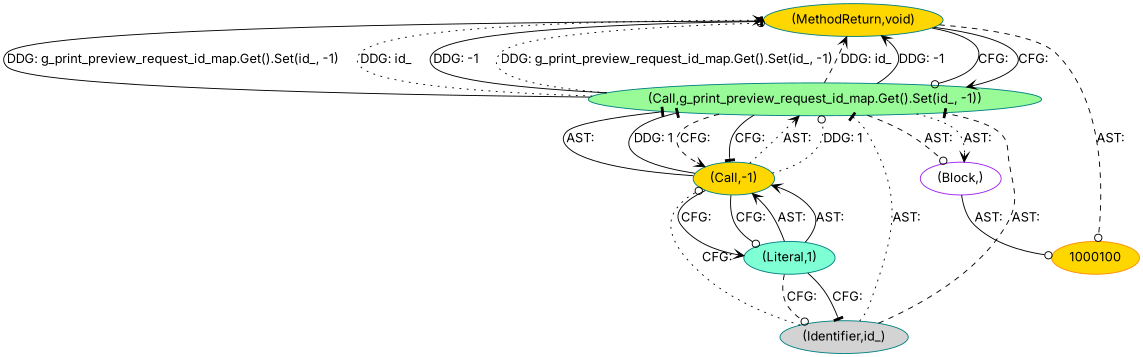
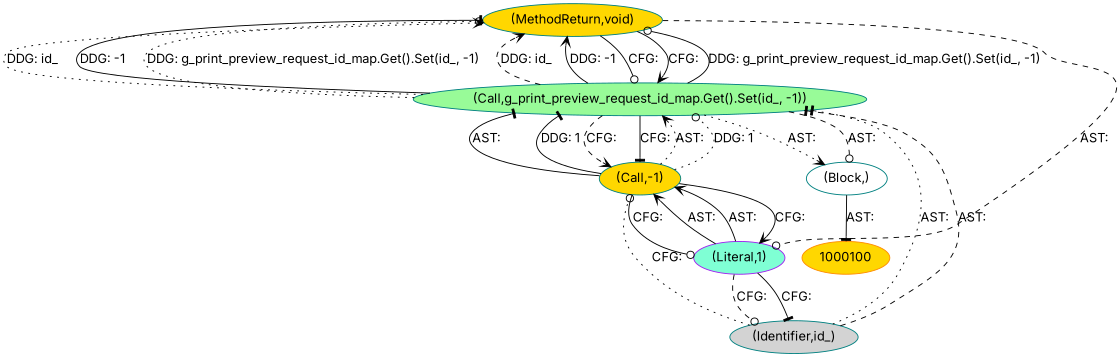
  digraph {
    fontname=Inter
    node [color=teal fillcolor=gold fontname=Inter style=filled]
    edge [arrowhead=odot fontname=Inter style=solid]
    n1 [label="(MethodReturn,void)"]
    n2 [fillcolor=palegreen label="(Call,g_print_preview_request_id_map.Get().Set(id_, -1))"]
    1000100 [color=darkorange]
-   n4 [color=purple fillcolor=white label="(Block,)"]
+   n4 [fillcolor=white label="(Block,)"]
    n5 [label="(Call,-1)"]
-   n6 [fillcolor=aquamarine label="(Literal,1)"]
+   n6 [color=purple fillcolor=aquamarine label="(Literal,1)"]
    n7 [fillcolor=lightgrey label="(Identifier,id_)"]
    n1 -> n2 [label="CFG: "]
    n1 -> n2 [arrowhead=vee label="CFG: "]
-   n1 -> 1000100 [label="AST: " style=dashed]
+   n1 -> n6 [label="AST: " style=dashed]
    n2 -> n1 [label="DDG: g_print_preview_request_id_map.Get().Set(id_, -1)"]
    n2 -> n1 [arrowhead=vee label="DDG: id_" style=dotted]
    n2 -> n1 [arrowhead=tee label="DDG: -1"]
    n2 -> n1 [label="DDG: g_print_preview_request_id_map.Get().Set(id_, -1)" style=dotted]
    n2 -> n1 [arrowhead=vee label="DDG: id_" style=dashed]
    n2 -> n1 [arrowhead=vee label="DDG: -1"]
    n2 -> n4 [label="AST: " style=dashed]
    n2 -> n4 [arrowhead=vee label="AST: " style=dotted]
    n2 -> n5 [arrowhead=vee label="CFG: " style=dashed]
    n2 -> n5 [arrowhead=tee label="CFG: "]
-   n4 -> 1000100 [label="AST: "]
+   n4 -> 1000100 [arrowhead=tee label="AST: "]
    n5 -> n2 [arrowhead=vee label="AST: " style=dotted]
    n5 -> n2 [label="DDG: 1" style=dotted]
    n5 -> n2 [arrowhead=tee label="AST: "]
    n5 -> n2 [arrowhead=tee label="DDG: 1"]
    n5 -> n6 [arrowhead=vee label="CFG: "]
    n5 -> n6 [label="CFG: "]
    n6 -> n5 [arrowhead=vee label="AST: "]
    n6 -> n5 [arrowhead=vee label="AST: "]
    n6 -> n7 [arrowhead=tee label="CFG: "]
    n6 -> n7 [label="CFG: " style=dashed]
    n7 -> n2 [arrowhead=tee label="AST: " style=dotted]
    n7 -> n2 [arrowhead=tee label="AST: " style=dashed]
    n7 -> n5 [label="CFG: " style=dotted]
  }
